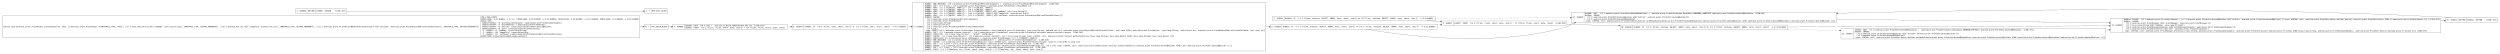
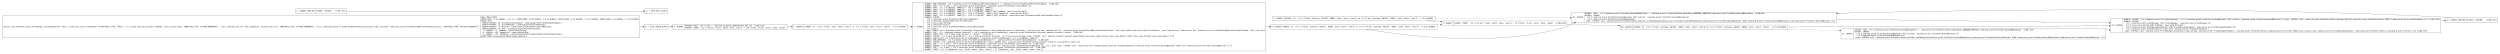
  digraph {
    fontname="JetBrains Mono"
    rankdir=LR
    node [fontname="JetBrains Mono" shape=record]
    edge [fontname="JetBrains Mono"]
    n1 [label="{0\:\ ?|MTH_ENTER_BLOCK\l}"]
    n2 [label="{2\:\ 0x0000|0x0000: SGET  (r0 I:int) =  android.os.Build.VERSION.SDK_INT int  (LINE:356)\l0x0002: CONST  (r1 I:??[int, float, short, byte, char]) = (19 ??[int, float, short, byte, char]) \l}"]
    n3 [label="{3\:\ 0x0004|0x0004: IF  (r0 I:??[int, byte, short, char]) \>= (r1 I:??[int, byte, short, char])  \-\> B:5:0x0007 \l}"]
-   n4 [label="{5\:\ 0x0007|0x0007: NEW_INSTANCE  (r0 I:androidx.print.PrintHelper$PrintUriAdapter) =  androidx.print.PrintHelper$PrintUriAdapter  (LINE:360)\l0x0009: IGET  (r7 I:int) = (r8 I:androidx.print.PrintHelper) androidx.print.PrintHelper.mScaleMode int \l0x000b: MOVE  (r2 I:??[OBJECT, ARRAY]) = (r0 I:??[OBJECT, ARRAY]) \l0x000c: MOVE  (r3 I:??[OBJECT, ARRAY]) = (r8 I:??[OBJECT, ARRAY]) \l0x000d: MOVE  (r4 I:??[OBJECT, ARRAY]) = (r9 I:??[OBJECT, ARRAY] A[D('jobName' java.lang.String)]) \l0x000e: MOVE  (r5 I:??[OBJECT, ARRAY]) = (r10 I:??[OBJECT, ARRAY] A[D('imageFile' android.net.Uri)]) \l0x000f: MOVE  (r6 I:??[OBJECT, ARRAY]) = (r11 I:??[OBJECT, ARRAY] A[D('callback' androidx.print.PrintHelper$OnPrintFinishCallback)]) \l0x0010: INVOKE  \l  (r2 I:androidx.print.PrintHelper$PrintUriAdapter)\l  (r3 I:androidx.print.PrintHelper)\l  (r4 I:java.lang.String)\l  (r5 I:android.net.Uri)\l  (r6 I:androidx.print.PrintHelper$OnPrintFinishCallback)\l  (r7 I:int)\l type: DIRECT call: androidx.print.PrintHelper.PrintUriAdapter.\<init\>(androidx.print.PrintHelper, java.lang.String, android.net.Uri, androidx.print.PrintHelper$OnPrintFinishCallback, int):void A[MD:(androidx.print.PrintHelper, java.lang.String, android.net.Uri, androidx.print.PrintHelper$OnPrintFinishCallback, int):void (m)]\l0x0013: IGET  (r1 I:android.content.Context) = (r8 I:androidx.print.PrintHelper) androidx.print.PrintHelper.mContext android.content.Context  (LINE:363)\l0x0015: CONST_STR  (r2 I:java.lang.String) =  \"print\"  (LINE:364)\l0x0017: INVOKE  (r1 I:java.lang.Object) = (r1 I:android.content.Context), (r2 I:java.lang.String) type: VIRTUAL call: android.content.Context.getSystemService(java.lang.String):java.lang.Object A[MD:(java.lang.String):java.lang.Object (c)]\l0x001b: CHECK_CAST (r1 I:android.print.PrintManager) = (android.print.PrintManager) (r1 I:??[OBJECT, ARRAY]) \l0x001d: NEW_INSTANCE  (r2 I:android.print.PrintAttributes$Builder) =  android.print.PrintAttributes$Builder  (LINE:365)\l0x001f: INVOKE  (r2 I:android.print.PrintAttributes$Builder) type: DIRECT call: android.print.PrintAttributes.Builder.\<init\>():void A[MD:():void (c)]\l0x0022: IGET  (r3 I:int) = (r8 I:androidx.print.PrintHelper) androidx.print.PrintHelper.mColorMode int  (LINE:366)\l0x0024: INVOKE  (r2 I:android.print.PrintAttributes$Builder A[D('builder' android.print.PrintAttributes$Builder)]), (r3 I:int) type: VIRTUAL call: android.print.PrintAttributes.Builder.setColorMode(int):android.print.PrintAttributes$Builder A[MD:(int):android.print.PrintAttributes$Builder (c)]\l0x0027: IGET  (r3 I:int) = (r8 I:androidx.print.PrintHelper) androidx.print.PrintHelper.mOrientation int  (LINE:368)\l0x0029: CONST  (r4 I:??[boolean, int, float, short, byte, char]) = (1 ??[boolean, int, float, short, byte, char]) \l}"]
+   n4 [label="{5\:\ 0x0007|0x0007: NEW_INSTANCE  (r0 I:androidx.print.PrintHelper$PrintUriAdapter) =  androidx.print.PrintHelper$PrintUriAdapter  (LINE:360)\l0x0009: IGET  (r7 I:int) = (r8 I:androidx.print.PrintHelper) androidx.print.PrintHelper.mScaleMode int \l0x000b: MOVE  (r2 I:??[OBJECT, ARRAY]) = (r0 I:??[OBJECT, ARRAY]) \l0x000c: MOVE  (r3 I:??[OBJECT, ARRAY]) = (r8 I:??[OBJECT, ARRAY]) \l0x000d: MOVE  (r4 I:??[OBJECT, ARRAY]) = (r9 I:??[OBJECT, ARRAY] A[D('jobName' java.lang.String)]) \l0x000e: MOVE  (r5 I:??[OBJECT, ARRAY]) = (r10 I:??[OBJECT, ARRAY] A[D('imageFile' android.net.Uri)]) \l0x000f: MOVE  (r6 I:??[OBJECT, ARRAY]) = (r11 I:??[OBJECT, ARRAY] A[D('callback' androidx.print.PrintHelper$OnPrintFinishCallback)]) \l0x0010: INVOKE  \l  (r2 I:androidx.print.PrintHelper$PrintUriAdapter)\l  (r3 I:androidx.getSystemService.PrintHelper)\l  (r4 I:java.lang.String)\l  (r5 I:android.net.Uri)\l  (r6 I:androidx.print.PrintHelper$OnPrintFinishCallback)\l  (r7 I:int)\l type: DIRECT call: androidx.print.PrintHelper.PrintUriAdapter.\<init\>(androidx.print.PrintHelper, java.lang.String, android.net.Uri, androidx.print.PrintHelper$OnPrintFinishCallback, int):void A[MD:(androidx.print.PrintHelper, java.lang.String, android.net.Uri, androidx.print.PrintHelper$OnPrintFinishCallback, int):void (m)]\l0x0013: IGET  (r1 I:android.content.Context) = (r8 I:androidx.print.PrintHelper) androidx.print.PrintHelper.mContext android.content.Context  (LINE:363)\l0x0015: CONST_STR  (r2 I:java.lang.String) =  \"print\"  (LINE:364)\l0x0017: INVOKE  (r1 I:java.lang.Object) = (r1 I:android.content.Context), (r2 I:java.lang.String) type: VIRTUAL call: android.content.Context.getSystemService(java.lang.String):java.lang.Object A[MD:(java.lang.String):java.lang.Object (c)]\l0x001b: CHECK_CAST (r1 I:android.print.PrintManager) = (android.print.PrintManager) (r1 I:??[OBJECT, ARRAY]) \l0x001d: NEW_INSTANCE  (r2 I:android.print.PrintAttributes$Builder) =  android.print.PrintAttributes$Builder  (LINE:365)\l0x001f: INVOKE  (r2 I:android.print.PrintAttributes$Builder) type: DIRECT call: android.print.PrintAttributes.Builder.\<init\>():void A[MD:():void (c)]\l0x0022: IGET  (r3 I:int) = (r8 I:androidx.print.PrintHelper) androidx.print.PrintHelper.mColorMode int  (LINE:366)\l0x0024: INVOKE  (r2 I:android.print.PrintAttributes$Builder A[D('builder' android.print.PrintAttributes$Builder)]), (r3 I:int) type: VIRTUAL call: android.print.PrintAttributes.Builder.setColorMode(int):android.print.PrintAttributes$Builder A[MD:(int):android.print.PrintAttributes$Builder (c)]\l0x0027: IGET  (r3 I:int) = (r8 I:androidx.print.PrintHelper) androidx.print.PrintHelper.mOrientation int  (LINE:368)\l0x0029: CONST  (r4 I:??[boolean, int, float, short, byte, char]) = (1 ??[boolean, int, float, short, byte, char]) \l}"]
    n5 [label="{4\:\ 0x0006|RETURN\l|0x0006: RETURN    (LINE:357)\l}"]
    n6 [label="{1\:\ ?|MTH_EXIT_BLOCK\l}"]
    n7 [label="{6\:\ 0x002a|0x002a: IF  (r3 I:??[int, boolean, OBJECT, ARRAY, byte, short, char]) == (r4 I:??[int, boolean, OBJECT, ARRAY, byte, short, char])  \-\> B:12:0x0038 \l}"]
    n8 [label="{12\:\ 0x0038|0x0038: SGET  (r3 I:android.print.PrintAttributes$MediaSize) =  android.print.PrintAttributes.MediaSize.UNKNOWN_LANDSCAPE android.print.PrintAttributes$MediaSize  (LINE:369)\l0x003a: INVOKE  \l  (r2 I:android.print.PrintAttributes$Builder A[D('builder' android.print.PrintAttributes$Builder)])\l  (r3 I:android.print.PrintAttributes$MediaSize)\l type: VIRTUAL call: android.print.PrintAttributes.Builder.setMediaSize(android.print.PrintAttributes$MediaSize):android.print.PrintAttributes$Builder A[MD:(android.print.PrintAttributes$MediaSize):android.print.PrintAttributes$Builder (c)]\l}"]
    n9 [label="{9\:\ 0x002f|0x002f: CONST  (r4 I:??[int, float, short, byte, char]) = (2 ??[int, float, short, byte, char])  (LINE:370)\l}"]
    n10 [label="{7\:\ 0x002c|0x002c: IF  (r3 I:??[int, boolean, OBJECT, ARRAY, byte, short, char]) != (0 ??[int, boolean, OBJECT, ARRAY, byte, short, char])  \-\> B:9:0x002f \l}"]
    n11 [label="{13\:\ 0x003d|0x003d: INVOKE  (r3 I:android.print.PrintAttributes) = (r2 I:android.print.PrintAttributes$Builder A[D('builder' android.print.PrintAttributes$Builder)]) type: VIRTUAL call: android.print.PrintAttributes.Builder.build():android.print.PrintAttributes A[MD:():android.print.PrintAttributes (c)] (LINE:373)\l0x0041: INVOKE  \l  (r1 I:android.print.PrintManager A[D('printManager' android.print.PrintManager)])\l  (r9 I:java.lang.String A[D('jobName' java.lang.String)])\l  (r0 I:android.print.PrintDocumentAdapter A[D('printDocumentAdapter' android.print.PrintDocumentAdapter)])\l  (r3 I:android.print.PrintAttributes A[D('attr' android.print.PrintAttributes)])\l type: VIRTUAL call: android.print.PrintManager.print(java.lang.String, android.print.PrintDocumentAdapter, android.print.PrintAttributes):android.print.PrintJob A[MD:(java.lang.String, android.print.PrintDocumentAdapter, android.print.PrintAttributes):android.print.PrintJob (c)] (LINE:375)\l}"]
    n12 [label="{10\:\ 0x0030|0x0030: IF  (r3 I:??[int, boolean, OBJECT, ARRAY, byte, short, char]) != (r4 I:??[int, boolean, OBJECT, ARRAY, byte, short, char])  \-\> B:13:0x003d \l}"]
    n13 [label="{11\:\ 0x0032|0x0032: SGET  (r3 I:android.print.PrintAttributes$MediaSize) =  android.print.PrintAttributes.MediaSize.UNKNOWN_PORTRAIT android.print.PrintAttributes$MediaSize  (LINE:371)\l0x0034: INVOKE  \l  (r2 I:android.print.PrintAttributes$Builder A[D('builder' android.print.PrintAttributes$Builder)])\l  (r3 I:android.print.PrintAttributes$MediaSize)\l type: VIRTUAL call: android.print.PrintAttributes.Builder.setMediaSize(android.print.PrintAttributes$MediaSize):android.print.PrintAttributes$Builder A[MD:(android.print.PrintAttributes$MediaSize):android.print.PrintAttributes$Builder (c)]\l}"]
    n14 [label="{14\:\ 0x0044|RETURN\l|0x0044: RETURN    (LINE:376)\l}"]
    n15 [label="{public void androidx.print.PrintHelper.printBitmap((r8 'this' I:androidx.print.PrintHelper A[IMMUTABLE_TYPE, THIS]), (r9 I:java.lang.String A[D('jobName' java.lang.String), IMMUTABLE_TYPE, METHOD_ARGUMENT]), (r10 I:android.net.Uri A[D('imageFile' android.net.Uri), IMMUTABLE_TYPE, METHOD_ARGUMENT]), (r11 I:androidx.print.PrintHelper$OnPrintFinishCallback A[D('callback' androidx.print.PrintHelper$OnPrintFinishCallback), IMMUTABLE_TYPE, METHOD_ARGUMENT]))  | USE_LINES_HINTS\lCROSS_EDGE: B:14:0x0044 \-\> B:1:?, CROSS_EDGE: B:10:0x0030 \-\> B:13:0x003d, CROSS_EDGE: B:12:0x0038 \-\> B:13:0x003d, CROSS_EDGE: B:6:0x002a \-\> B:12:0x0038\lDebug Info:\l  0x0013\-0x0044: r0 'printDocumentAdapter' Landroid\/print\/PrintDocumentAdapter;\l  0x001d\-0x0044: r1 'printManager' Landroid\/print\/PrintManager;\l  0x0022\-0x0044: r2 'builder' Landroid\/print\/PrintAttributes$Builder;\l  0x0041\-0x0044: r3 'attr' Landroid\/print\/PrintAttributes;\l  \-1 \-0x0044: r9 'jobName' Ljava\/lang\/String;\l  \-1 \-0x0044: r10 'imageFile' Landroid\/net\/Uri;\l  \-1 \-0x0044: r11 'callback' Landroidx\/print\/PrintHelper$OnPrintFinishCallback;\lEXCEPTIONS:[Ljava\/io\/FileNotFoundException;]\l}"]
    n1 -> n2
    n2 -> n3 [style=dashed]
    n3 -> n4
    n4 -> n7
    n5 -> n6
    n7 -> n8
    n7 -> n9 [style=dashed]
    n8 -> n11
    n9 -> n12
    n10 -> n8 [style=dashed]
    n10 -> n9
    n11 -> n14
    n12 -> n11
    n12 -> n13 [style=dashed]
    n13 -> n11
    n14 -> n8
    n15 -> n1
  }
